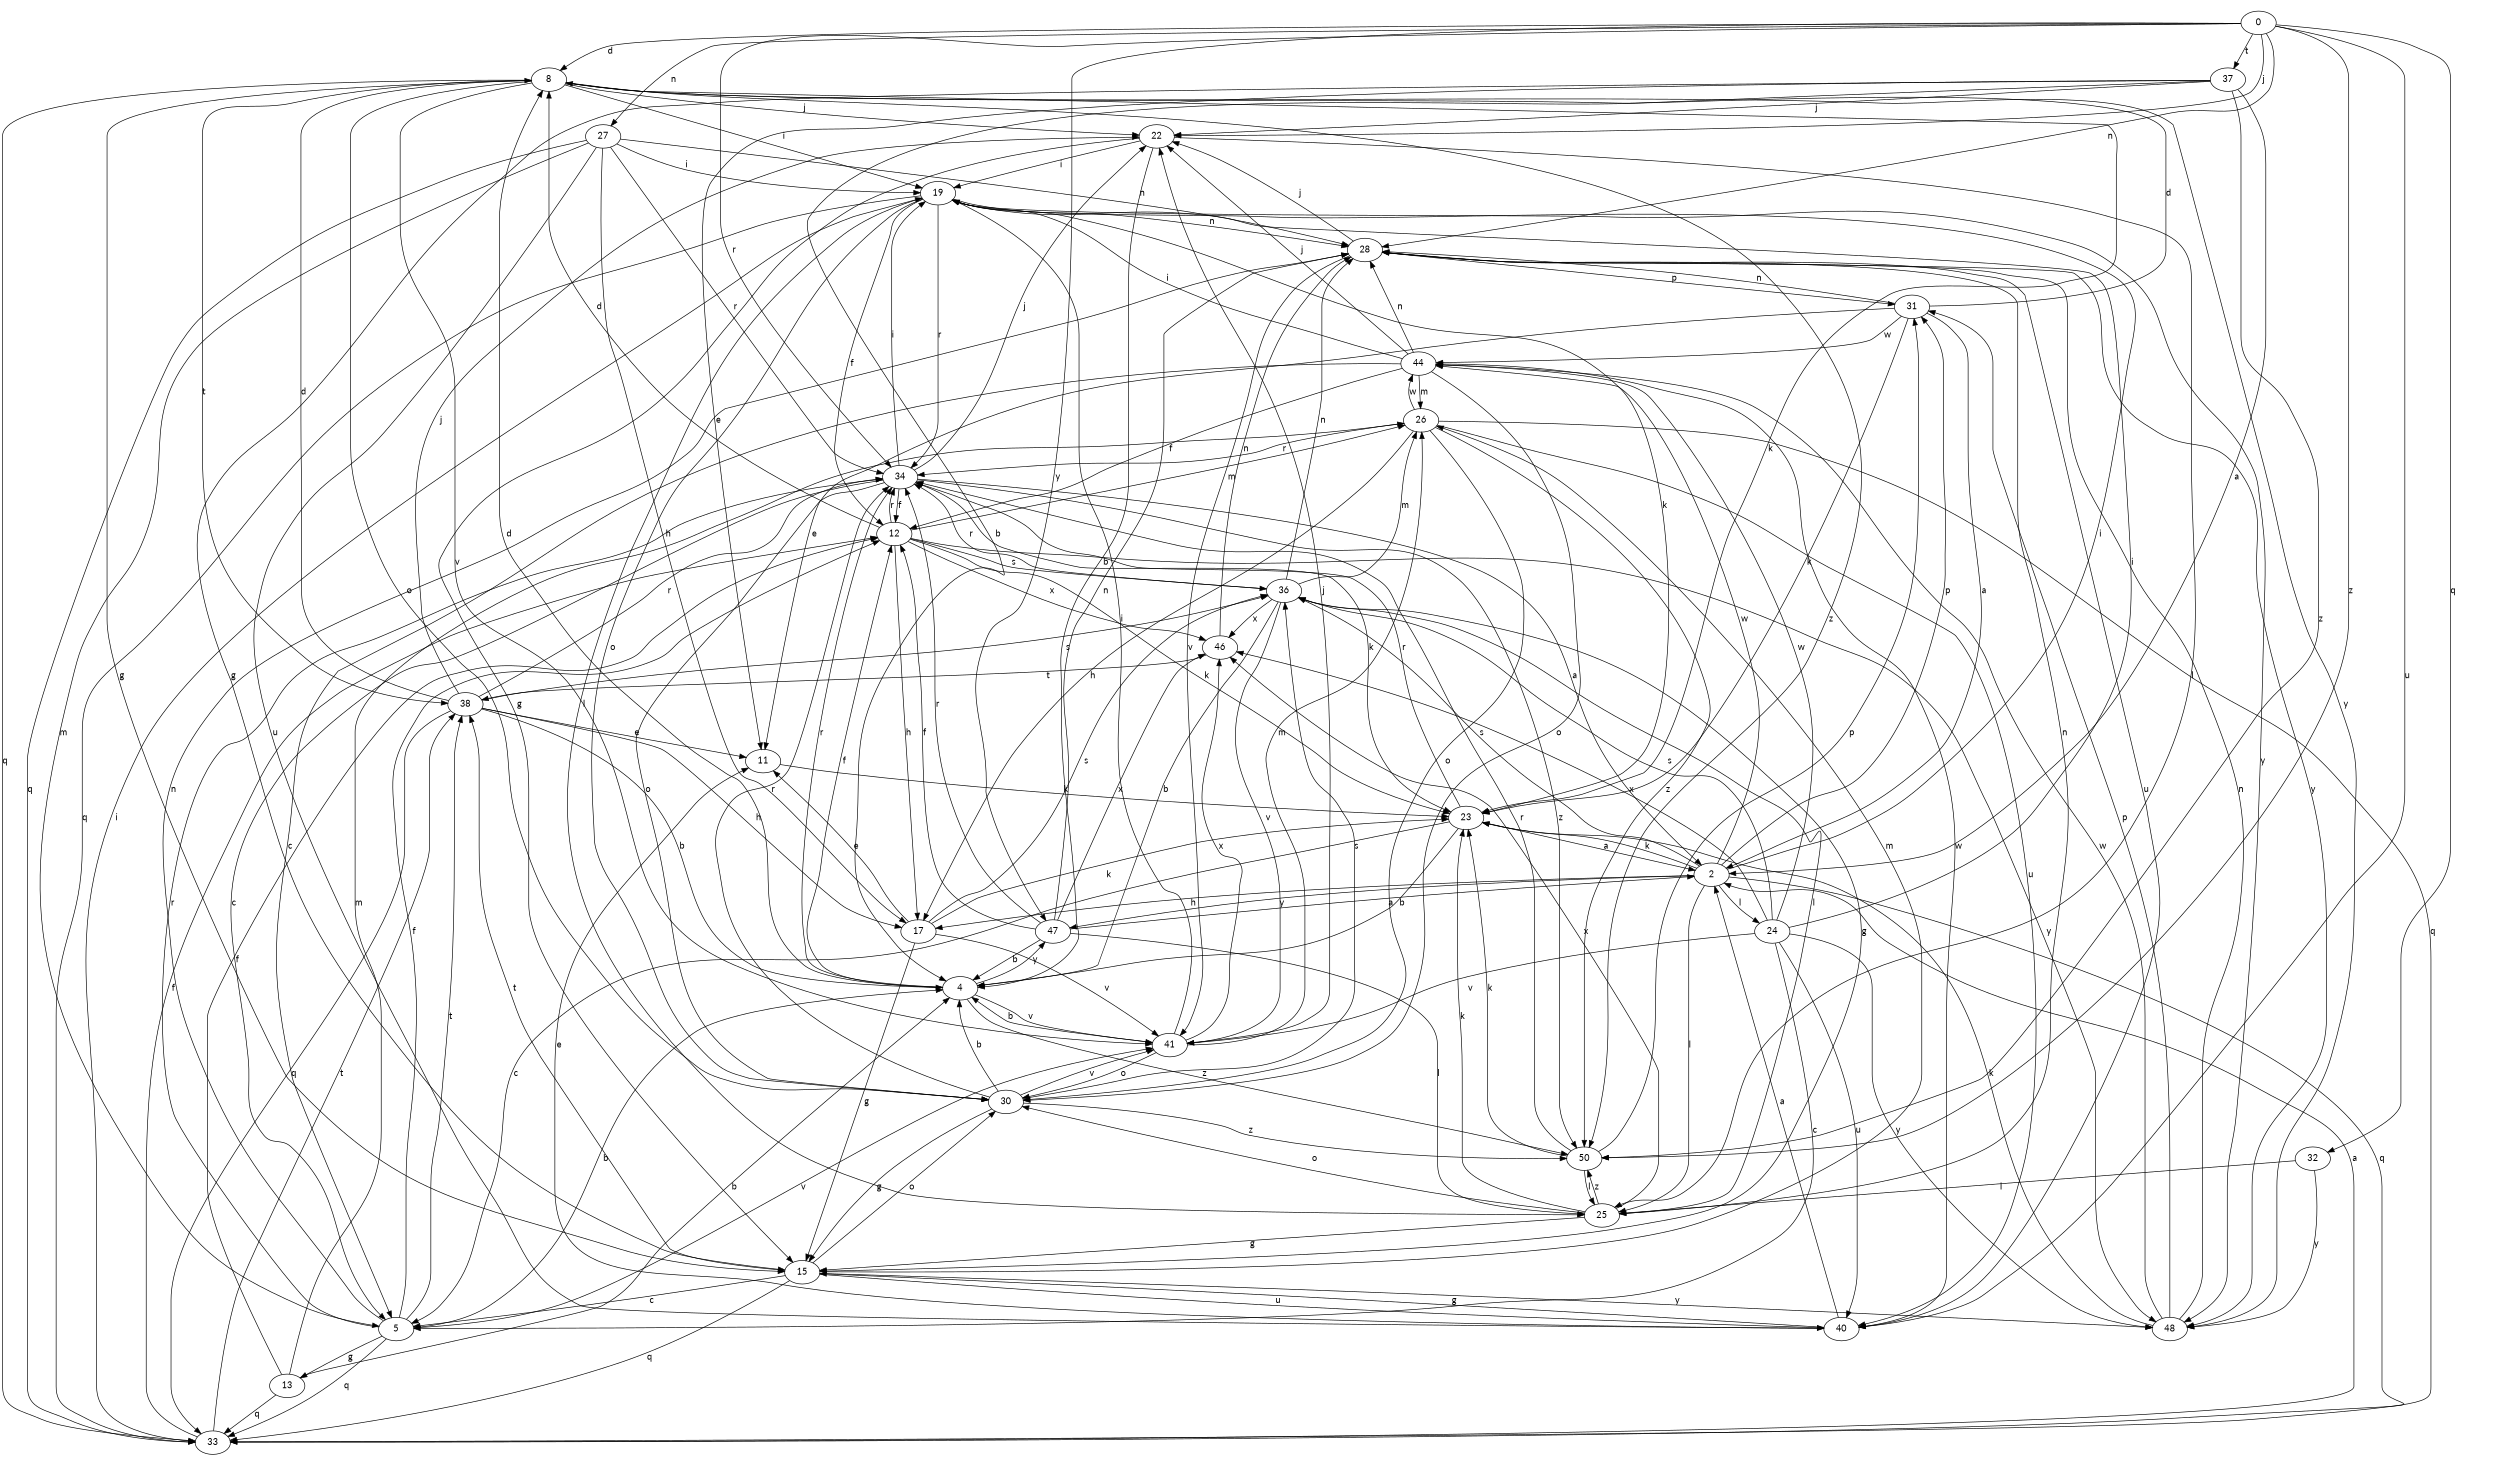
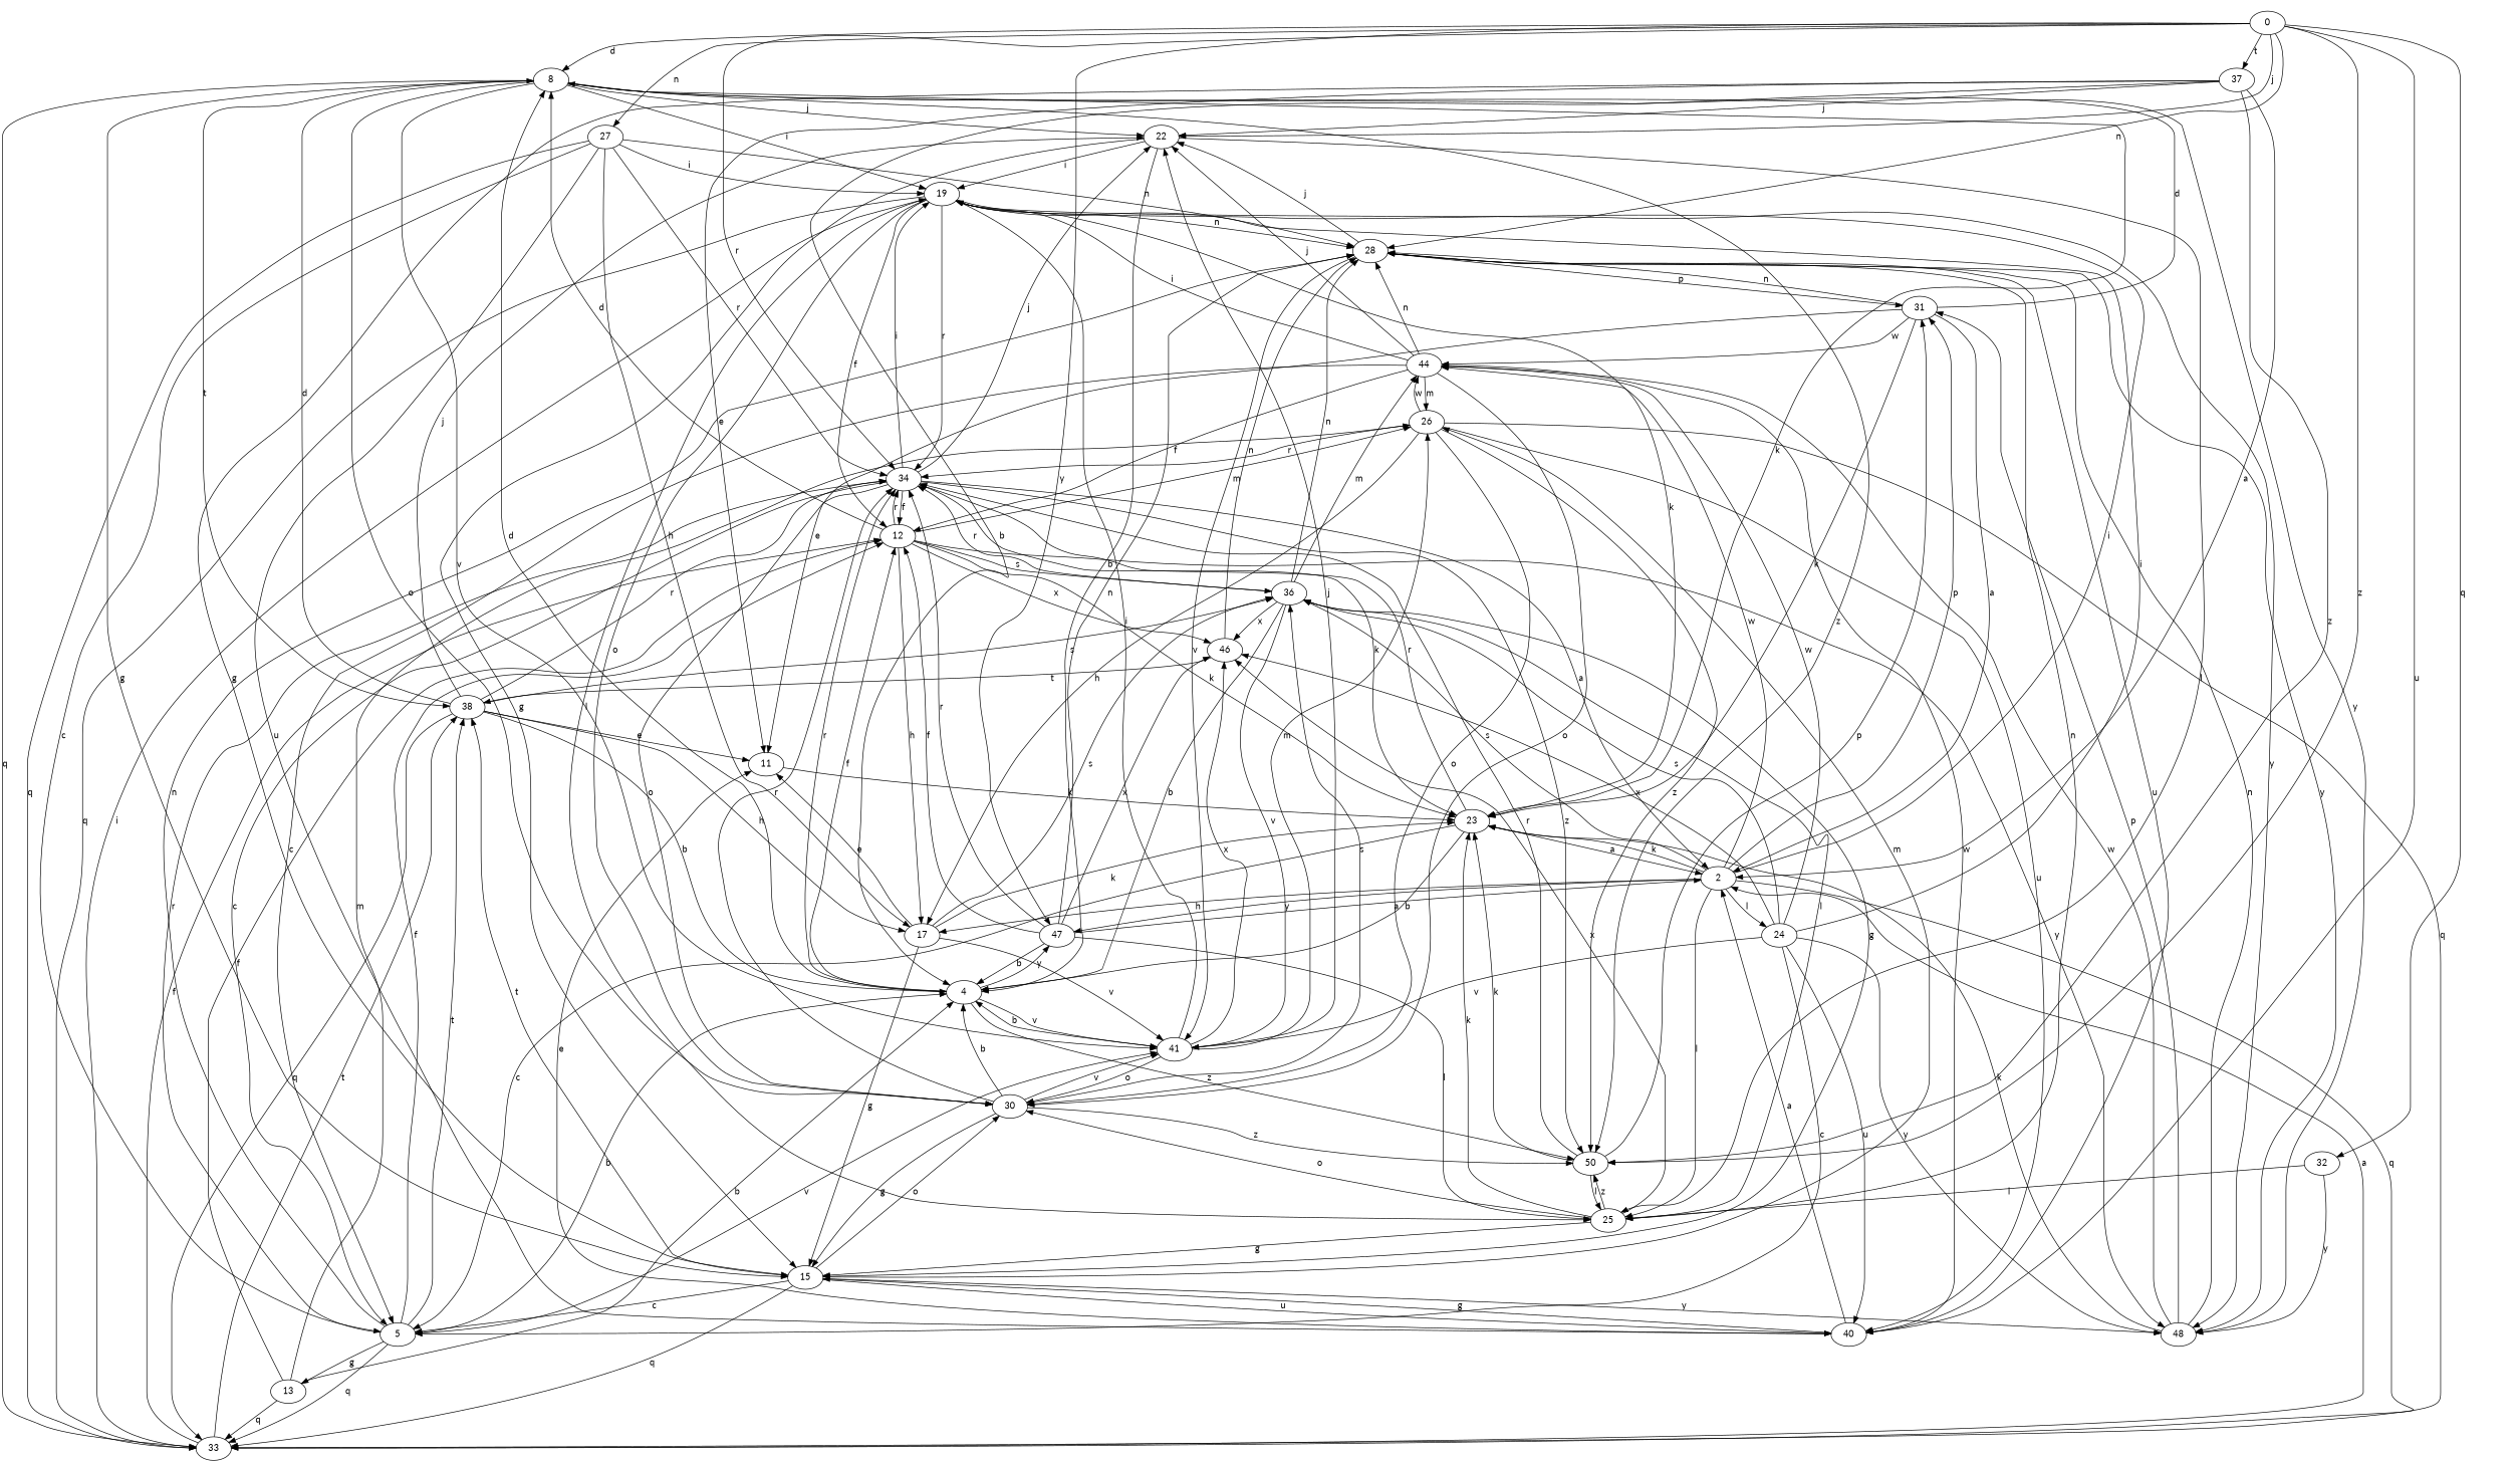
  strict digraph {
    fontname=Lato
    node [fontname=Lato]
    edge [fontname=Lato]
    0
    8
    22
    27
    28
    32
    34
    37
    40
    47
    50
    19
    23
    33
    41
    38
    15
    30
    48
    25
    4
    17
    5
    31
    2
    12
    11
    44
    46
    24
    36
    26
    13
    0 -> 8 [label=d]
    0 -> 22 [label=j]
    0 -> 27 [label=n]
    0 -> 28 [label=n]
    0 -> 32 [label=q]
    0 -> 34 [label=r]
    0 -> 37 [label=t]
    0 -> 40 [label=u]
    0 -> 47 [label=y]
    0 -> 50 [label=z]
    8 -> 22 [label=j]
    8 -> 50 [label=z]
    8 -> 19 [label=i]
    8 -> 23 [label=k]
    8 -> 33 [label=q]
    8 -> 41 [label=v]
    8 -> 38 [label=t]
    8 -> 15 [label=g]
    8 -> 30 [label=o]
    8 -> 48 [label=y]
    22 -> 19 [label=i]
    22 -> 15 [label=g]
    22 -> 25 [label=l]
    22 -> 4 [label=b]
    27 -> 28 [label=n]
    27 -> 34 [label=r]
    27 -> 40 [label=u]
    27 -> 19 [label=i]
    27 -> 33 [label=q]
    27 -> 17 [label=h]
-   27 -> 5 [label=m]
+   27 -> 5 [label=c]
    28 -> 22 [label=j]
    28 -> 40 [label=u]
    28 -> 41 [label=v]
    28 -> 48 [label=y]
    28 -> 31 [label=p]
    32 -> 48 [label=y]
    32 -> 25 [label=l]
    34 -> 22 [label=j]
    34 -> 50 [label=z]
    34 -> 19 [label=i]
    34 -> 23 [label=k]
    34 -> 30 [label=o]
    34 -> 5 [label=c]
    34 -> 2 [label=a]
    34 -> 12 [label=f]
    37 -> 22 [label=j]
    37 -> 50 [label=z]
    37 -> 15 [label=g]
    37 -> 4 [label=b]
    37 -> 2 [label=a]
    37 -> 11 [label=e]
    40 -> 15 [label=g]
    40 -> 2 [label=a]
    40 -> 11 [label=e]
    40 -> 44 [label=w]
    47 -> 28 [label=n]
    47 -> 34 [label=r]
    47 -> 25 [label=l]
    47 -> 4 [label=b]
    47 -> 2 [label=a]
    47 -> 12 [label=f]
    47 -> 46 [label=x]
    50 -> 34 [label=r]
    50 -> 23 [label=k]
    50 -> 25 [label=l]
    50 -> 31 [label=p]
    19 -> 28 [label=n]
    19 -> 34 [label=r]
    19 -> 23 [label=k]
    19 -> 33 [label=q]
    19 -> 30 [label=o]
    19 -> 48 [label=y]
    19 -> 25 [label=l]
    19 -> 12 [label=f]
    23 -> 34 [label=r]
    23 -> 4 [label=b]
    23 -> 5 [label=c]
    23 -> 2 [label=a]
    33 -> 19 [label=i]
    33 -> 38 [label=t]
    33 -> 2 [label=a]
    33 -> 12 [label=f]
    41 -> 22 [label=j]
    41 -> 19 [label=i]
    41 -> 30 [label=o]
    41 -> 4 [label=b]
    41 -> 46 [label=x]
    41 -> 26 [label=m]
    38 -> 8 [label=d]
    38 -> 22 [label=j]
    38 -> 34 [label=r]
    38 -> 33 [label=q]
    38 -> 4 [label=b]
    38 -> 17 [label=h]
    38 -> 11 [label=e]
    38 -> 36 [label=s]
    15 -> 40 [label=u]
    15 -> 33 [label=q]
    15 -> 38 [label=t]
    15 -> 30 [label=o]
    15 -> 48 [label=y]
    15 -> 5 [label=c]
    15 -> 26 [label=m]
    30 -> 34 [label=r]
    30 -> 50 [label=z]
    30 -> 41 [label=v]
    30 -> 15 [label=g]
    30 -> 4 [label=b]
    30 -> 36 [label=s]
    48 -> 28 [label=n]
    48 -> 23 [label=k]
    48 -> 31 [label=p]
    48 -> 44 [label=w]
    25 -> 28 [label=n]
    25 -> 50 [label=z]
    25 -> 23 [label=k]
    25 -> 15 [label=g]
    25 -> 30 [label=o]
    25 -> 46 [label=x]
    4 -> 8 [label=d]
    4 -> 34 [label=r]
    4 -> 47 [label=y]
    4 -> 50 [label=z]
    4 -> 41 [label=v]
    4 -> 12 [label=f]
    17 -> 23 [label=k]
    17 -> 41 [label=v]
    17 -> 15 [label=g]
    17 -> 11 [label=e]
    17 -> 36 [label=s]
    5 -> 28 [label=n]
    5 -> 34 [label=r]
    5 -> 33 [label=q]
    5 -> 41 [label=v]
    5 -> 38 [label=t]
    5 -> 4 [label=b]
    5 -> 12 [label=f]
    5 -> 13 [label=g]
    31 -> 8 [label=d]
    31 -> 28 [label=n]
    31 -> 23 [label=k]
    31 -> 2 [label=a]
    31 -> 11 [label=e]
    31 -> 44 [label=w]
    2 -> 47 [label=y]
    2 -> 19 [label=i]
    2 -> 23 [label=k]
    2 -> 33 [label=q]
    2 -> 25 [label=l]
    2 -> 17 [label=h]
    2 -> 31 [label=p]
    2 -> 44 [label=w]
    2 -> 24 [label=l]
    2 -> 36 [label=s]
    12 -> 8 [label=d]
    12 -> 34 [label=r]
    12 -> 23 [label=k]
    12 -> 48 [label=y]
    12 -> 17 [label=h]
    12 -> 46 [label=x]
    12 -> 36 [label=s]
    12 -> 26 [label=m]
    11 -> 23 [label=k]
    44 -> 22 [label=j]
    44 -> 28 [label=n]
    44 -> 19 [label=i]
    44 -> 30 [label=o]
    44 -> 5 [label=c]
    44 -> 12 [label=f]
    44 -> 26 [label=m]
    46 -> 28 [label=n]
    46 -> 38 [label=t]
    24 -> 40 [label=u]
    24 -> 19 [label=i]
    24 -> 41 [label=v]
    24 -> 48 [label=y]
    24 -> 5 [label=c]
    24 -> 44 [label=w]
    24 -> 46 [label=x]
    24 -> 36 [label=s]
    36 -> 28 [label=n]
    36 -> 34 [label=r]
    36 -> 41 [label=v]
    36 -> 15 [label=g]
    36 -> 25 [label=l]
    36 -> 4 [label=b]
    36 -> 46 [label=x]
-   36 -> 26 [label=m]
+   36 -> 44 [label=m]
    26 -> 34 [label=r]
    26 -> 40 [label=u]
    26 -> 50 [label=z]
    26 -> 33 [label=q]
    26 -> 30 [label=o]
    26 -> 17 [label=h]
    26 -> 44 [label=w]
    13 -> 33 [label=q]
    13 -> 4 [label=b]
    13 -> 12 [label=f]
    13 -> 26 [label=m]
  }
